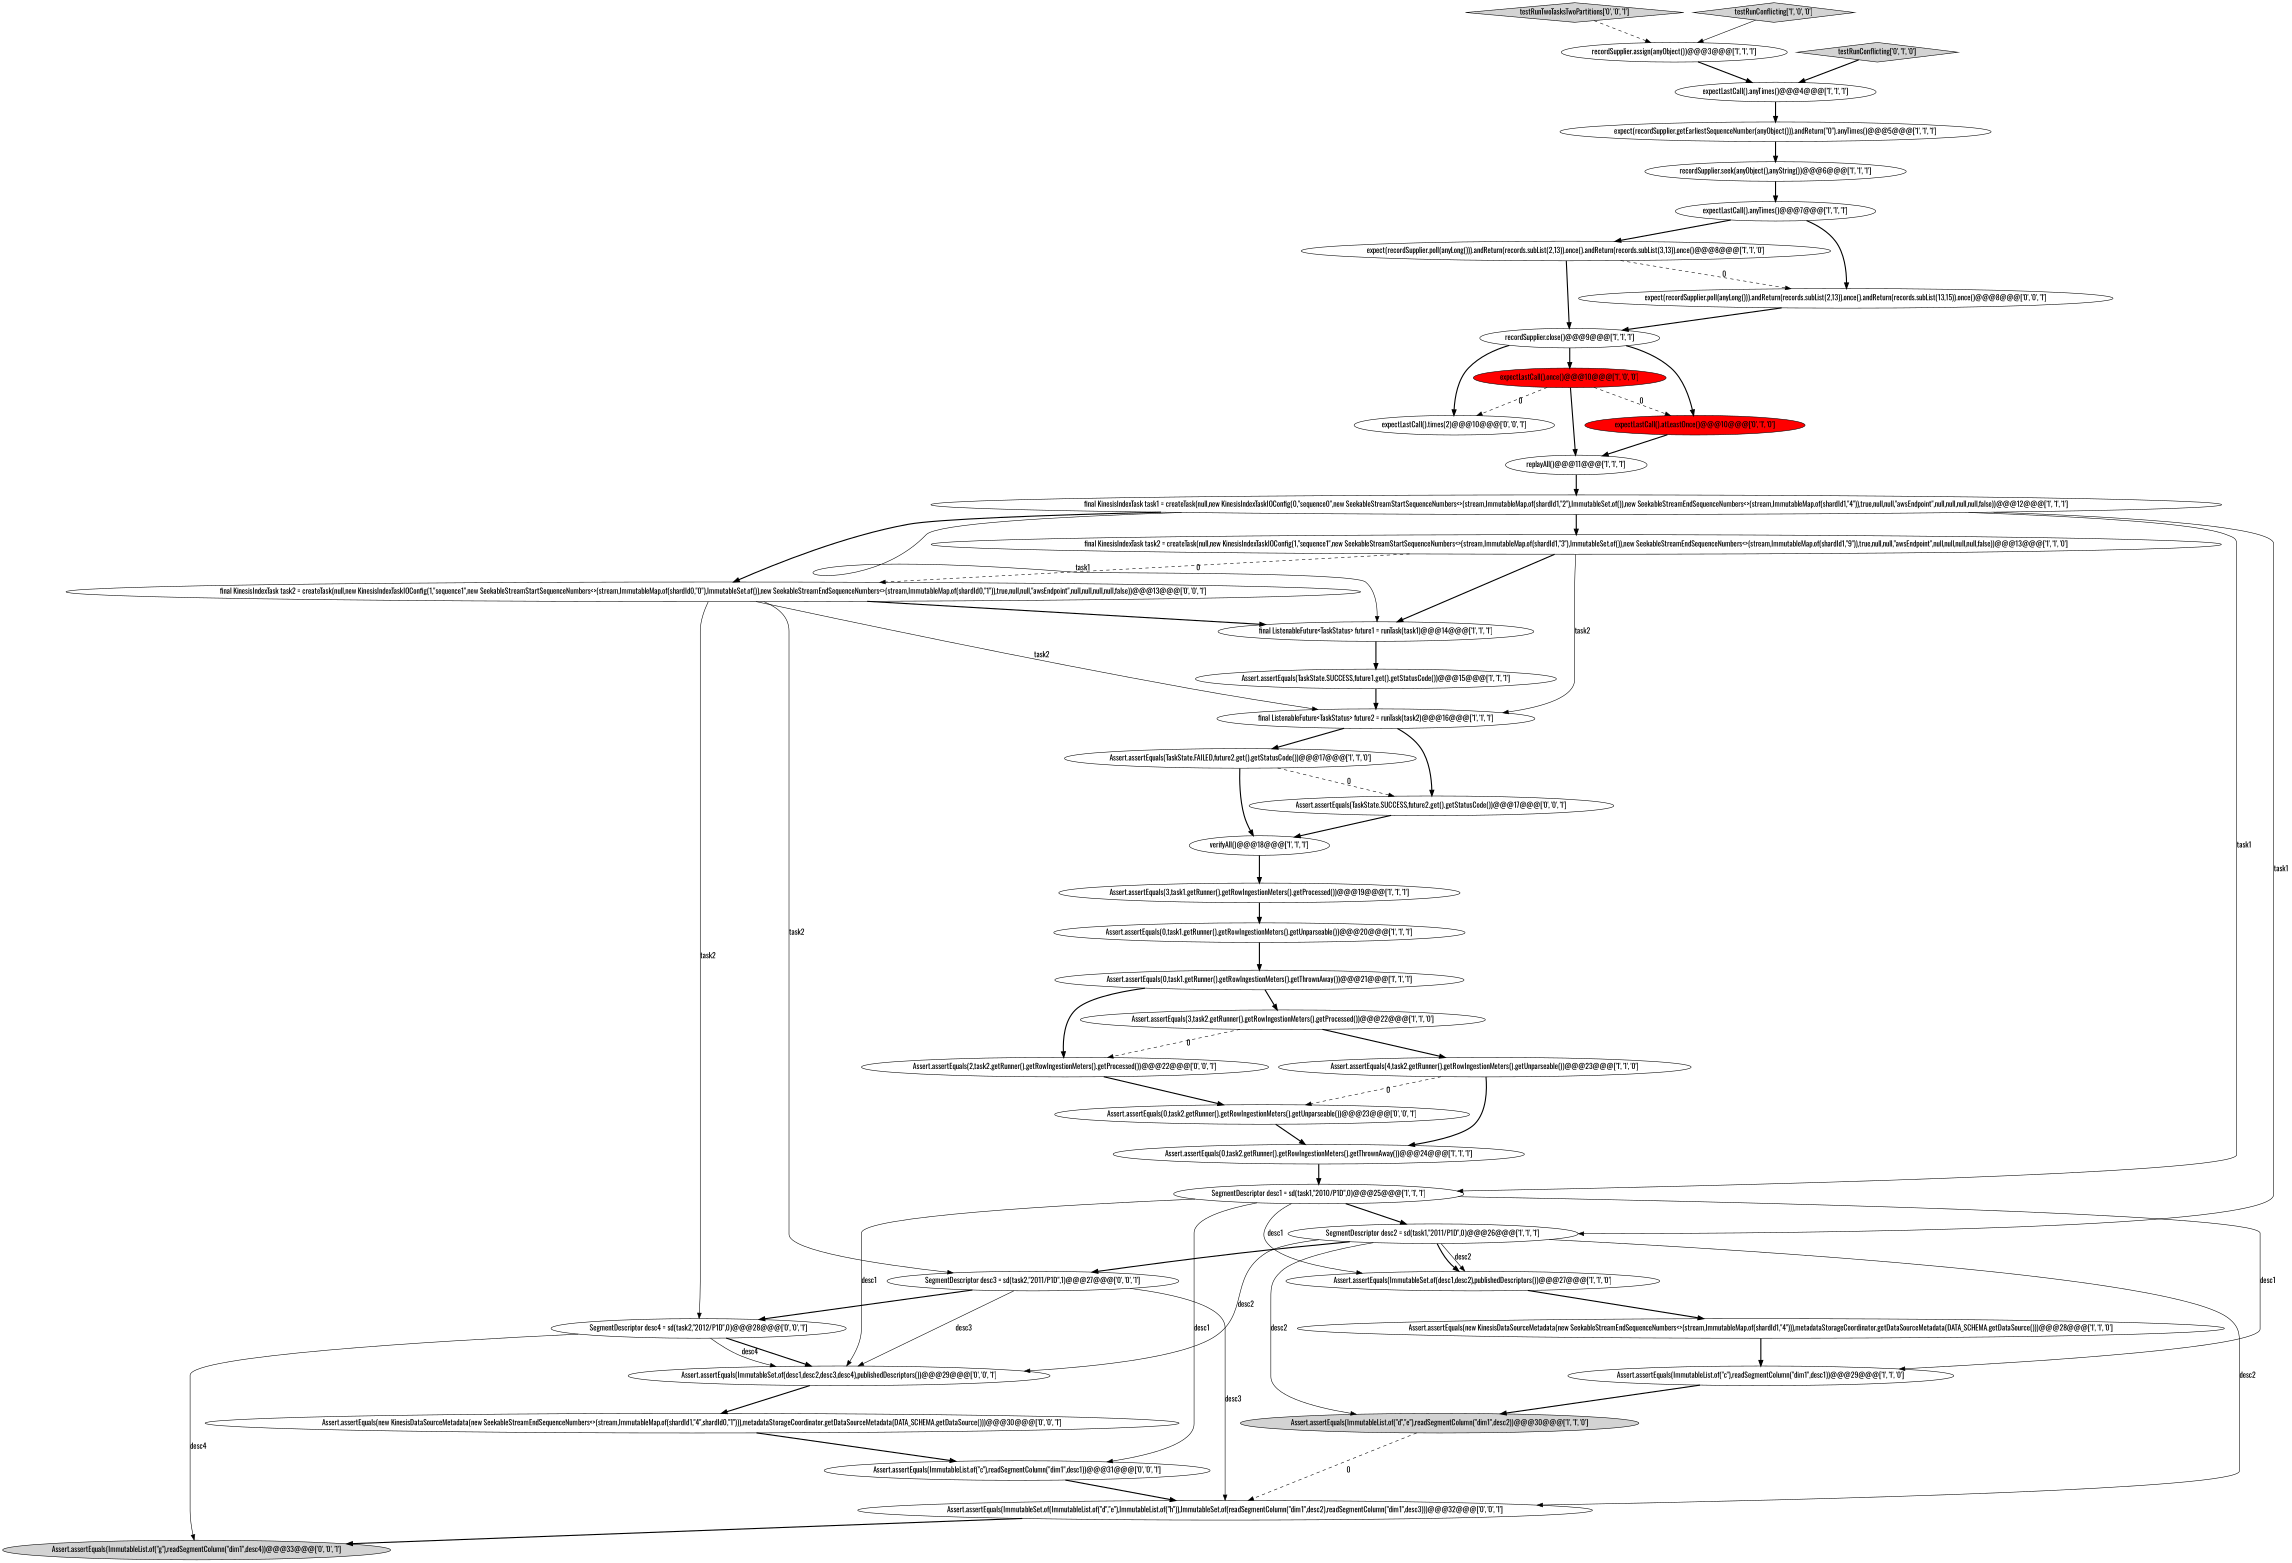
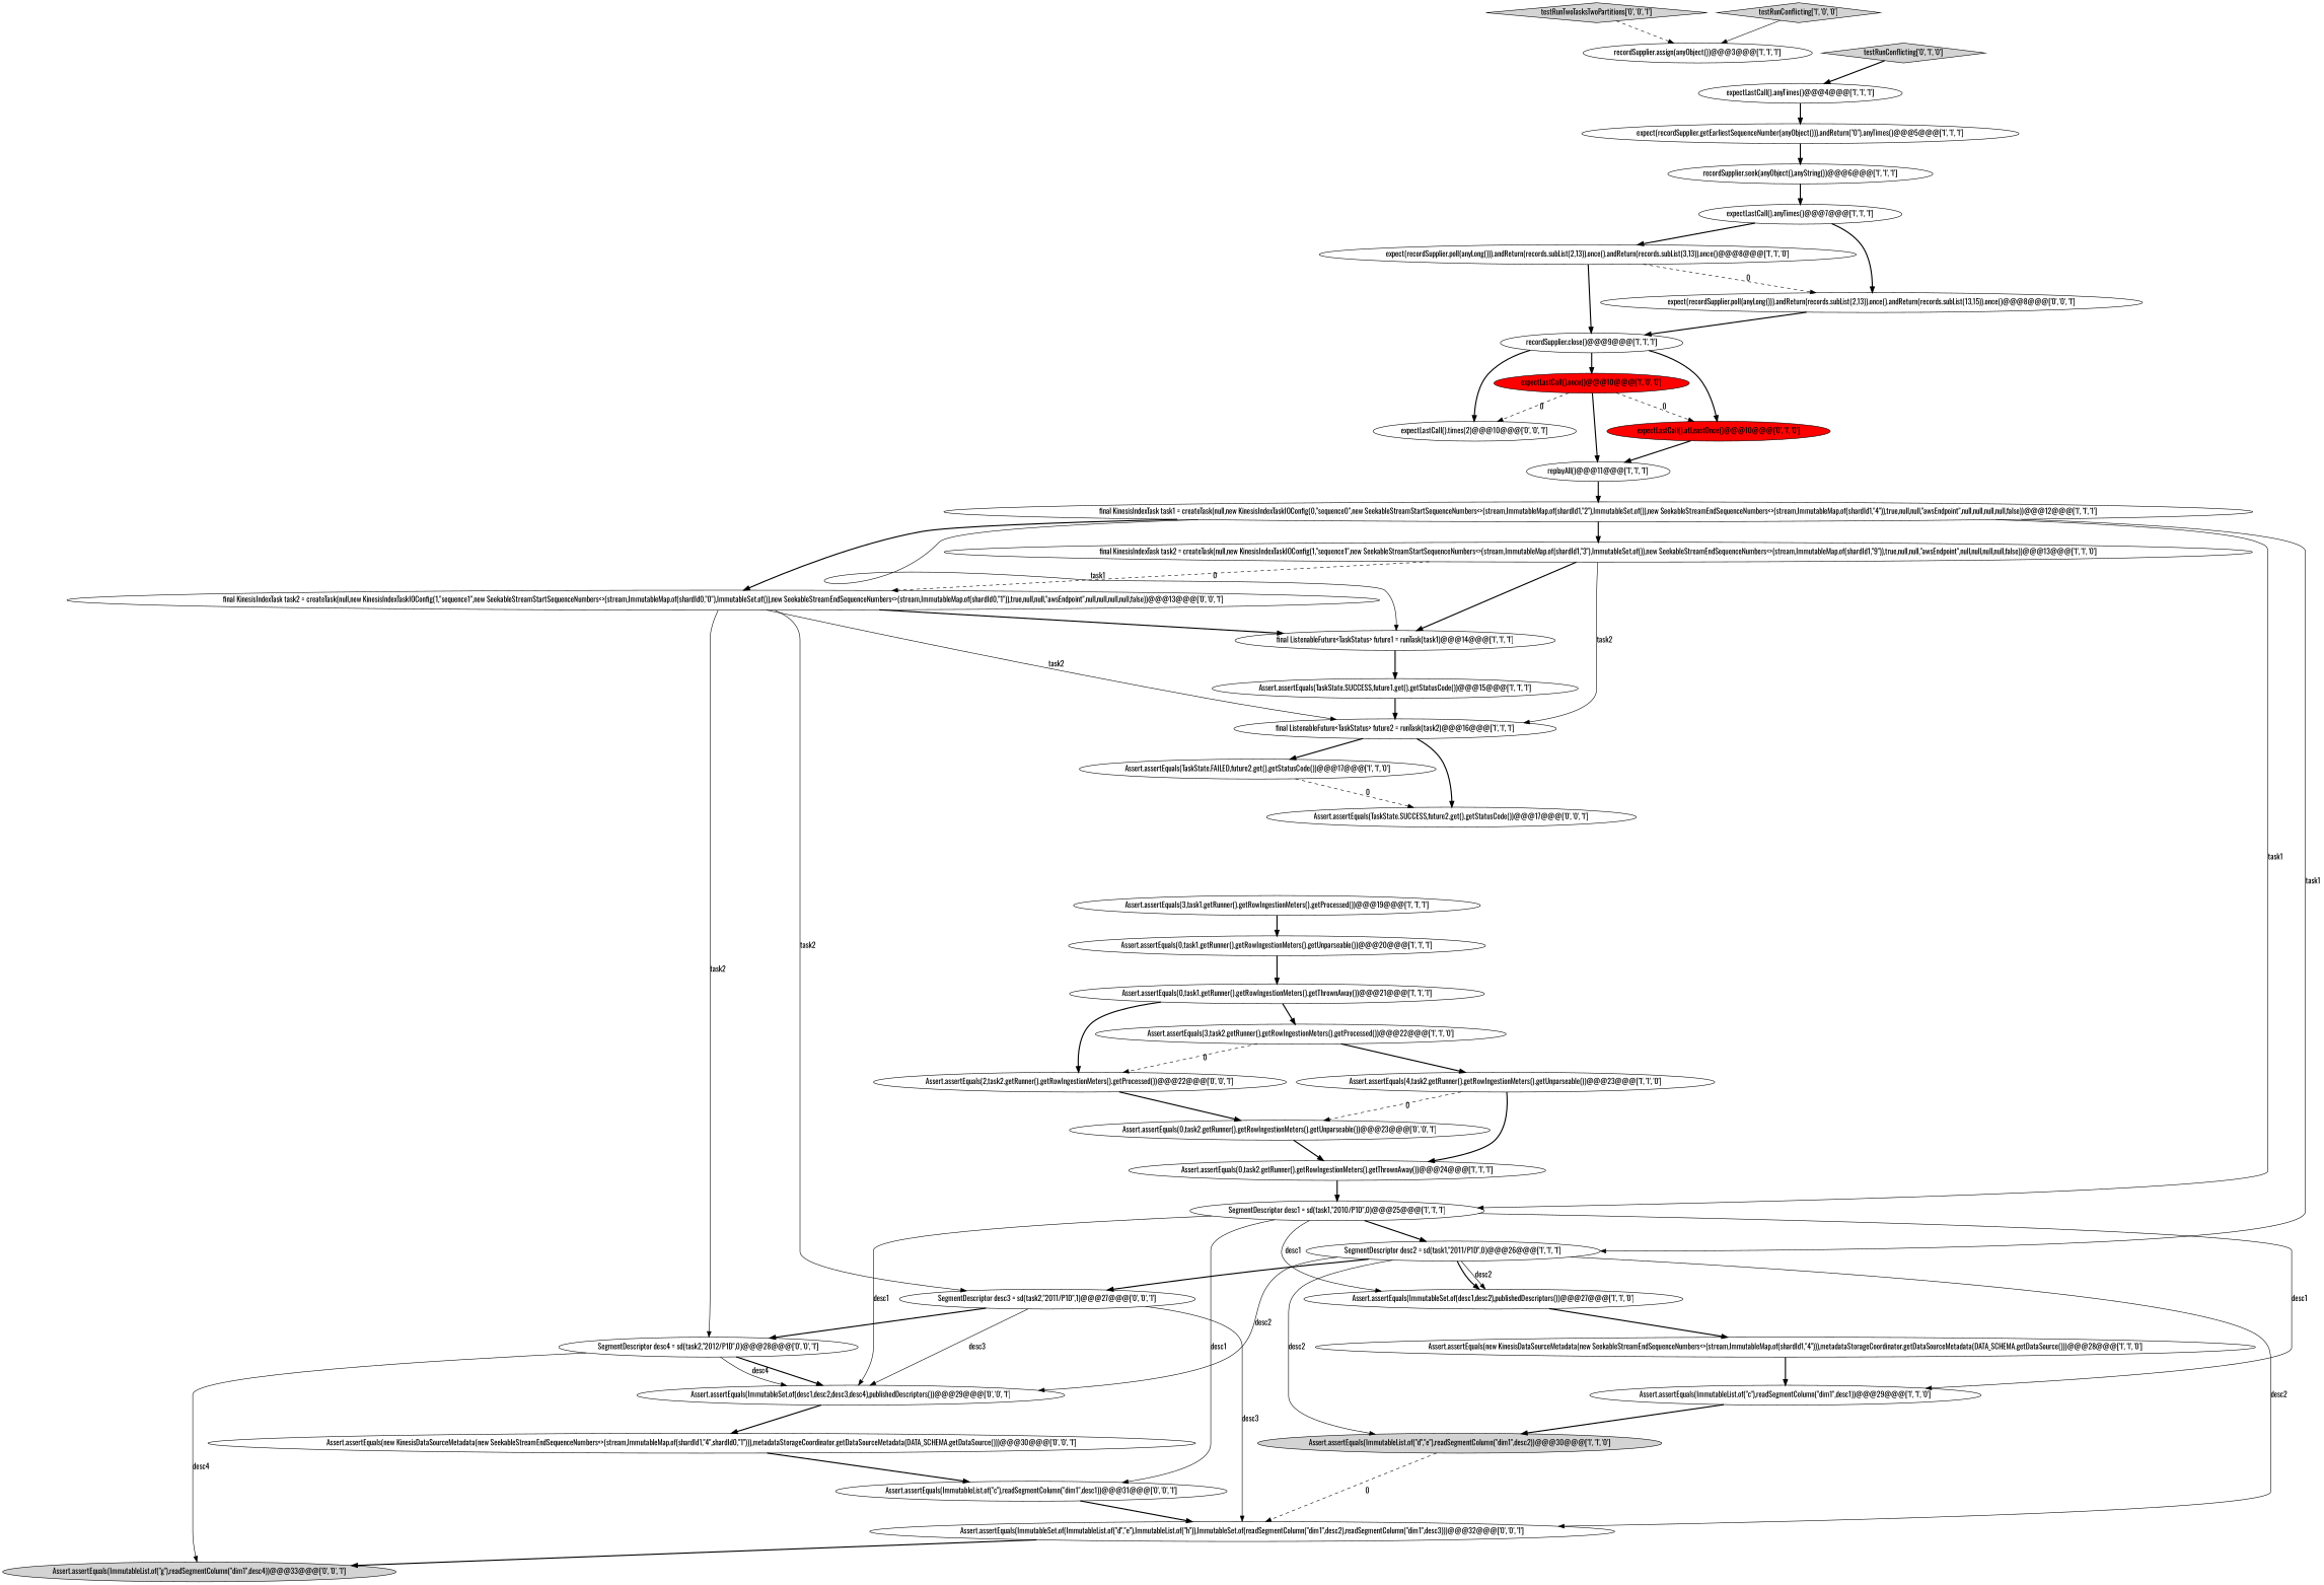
  digraph {
    fontname=Oswald
    node [fillcolor=white fontname=Oswald shape=ellipse style=filled]
    edge [fontname=Oswald style=bold]
-   n1 [label="verifyAll()@@@18@@@['1', '1', '1']"]
    n2 [label="Assert.assertEquals(3,task1.getRunner().getRowIngestionMeters().getProcessed())@@@19@@@['1', '1', '1']"]
    n3 [label="Assert.assertEquals(0,task1.getRunner().getRowIngestionMeters().getUnparseable())@@@20@@@['1', '1', '1']"]
    n4 [label="recordSupplier.seek(anyObject(),anyString())@@@6@@@['1', '1', '1']"]
    n5 [label="expectLastCall().anyTimes()@@@7@@@['1', '1', '1']"]
    n6 [label="expect(recordSupplier.poll(anyLong())).andReturn(records.subList(2,13)).once().andReturn(records.subList(3,13)).once()@@@8@@@['1', '1', '0']"]
    n7 [label="expect(recordSupplier.poll(anyLong())).andReturn(records.subList(2,13)).once().andReturn(records.subList(13,15)).once()@@@8@@@['0', '0', '1']"]
    n8 [label="recordSupplier.close()@@@9@@@['1', '1', '1']"]
    n9 [fillcolor=red label="expectLastCall().once()@@@10@@@['1', '0', '0']"]
    n10 [label="expectLastCall().times(2)@@@10@@@['0', '0', '1']"]
    n11 [fillcolor=red label="expectLastCall().atLeastOnce()@@@10@@@['0', '1', '0']"]
    n12 [label="Assert.assertEquals(0,task1.getRunner().getRowIngestionMeters().getThrownAway())@@@21@@@['1', '1', '1']"]
    n13 [label="Assert.assertEquals(3,task2.getRunner().getRowIngestionMeters().getProcessed())@@@22@@@['1', '1', '0']"]
    n14 [label="Assert.assertEquals(2,task2.getRunner().getRowIngestionMeters().getProcessed())@@@22@@@['0', '0', '1']"]
    n15 [label="Assert.assertEquals(4,task2.getRunner().getRowIngestionMeters().getUnparseable())@@@23@@@['1', '1', '0']"]
    n16 [label="Assert.assertEquals(0,task2.getRunner().getRowIngestionMeters().getUnparseable())@@@23@@@['0', '0', '1']"]
    n17 [label="SegmentDescriptor desc4 = sd(task2,\"2012/P1D\",0)@@@28@@@['0', '0', '1']"]
    n18 [fillcolor=lightgray label="Assert.assertEquals(ImmutableList.of(\"g\"),readSegmentColumn(\"dim1\",desc4))@@@33@@@['0', '0', '1']"]
    n19 [label="Assert.assertEquals(ImmutableSet.of(desc1,desc2,desc3,desc4),publishedDescriptors())@@@29@@@['0', '0', '1']"]
    n20 [label="Assert.assertEquals(new KinesisDataSourceMetadata(new SeekableStreamEndSequenceNumbers<>(stream,ImmutableMap.of(shardId1,\"4\",shardId0,\"1\"))),metadataStorageCoordinator.getDataSourceMetadata(DATA_SCHEMA.getDataSource()))@@@30@@@['0', '0', '1']"]
    n21 [label="final KinesisIndexTask task2 = createTask(null,new KinesisIndexTaskIOConfig(1,\"sequence1\",new SeekableStreamStartSequenceNumbers<>(stream,ImmutableMap.of(shardId0,\"0\"),ImmutableSet.of()),new SeekableStreamEndSequenceNumbers<>(stream,ImmutableMap.of(shardId0,\"1\")),true,null,null,\"awsEndpoint\",null,null,null,null,false))@@@13@@@['0', '0', '1']"]
    n22 [label="final ListenableFuture<TaskStatus> future1 = runTask(task1)@@@14@@@['1', '1', '1']"]
    n23 [label="SegmentDescriptor desc3 = sd(task2,\"2011/P1D\",1)@@@27@@@['0', '0', '1']"]
    n24 [label="final ListenableFuture<TaskStatus> future2 = runTask(task2)@@@16@@@['1', '1', '1']"]
    n25 [label="Assert.assertEquals(TaskState.SUCCESS,future1.get().getStatusCode())@@@15@@@['1', '1', '1']"]
    n26 [label="Assert.assertEquals(ImmutableSet.of(ImmutableList.of(\"d\",\"e\"),ImmutableList.of(\"h\")),ImmutableSet.of(readSegmentColumn(\"dim1\",desc2),readSegmentColumn(\"dim1\",desc3)))@@@32@@@['0', '0', '1']"]
    n27 [label="Assert.assertEquals(TaskState.SUCCESS,future2.get().getStatusCode())@@@17@@@['0', '0', '1']"]
    n28 [label="Assert.assertEquals(TaskState.FAILED,future2.get().getStatusCode())@@@17@@@['1', '1', '0']"]
    n29 [label="final KinesisIndexTask task2 = createTask(null,new KinesisIndexTaskIOConfig(1,\"sequence1\",new SeekableStreamStartSequenceNumbers<>(stream,ImmutableMap.of(shardId1,\"3\"),ImmutableSet.of()),new SeekableStreamEndSequenceNumbers<>(stream,ImmutableMap.of(shardId1,\"9\")),true,null,null,\"awsEndpoint\",null,null,null,null,false))@@@13@@@['1', '1', '0']"]
    n30 [label="Assert.assertEquals(0,task2.getRunner().getRowIngestionMeters().getThrownAway())@@@24@@@['1', '1', '1']"]
    n31 [label="SegmentDescriptor desc1 = sd(task1,\"2010/P1D\",0)@@@25@@@['1', '1', '1']"]
    n32 [label="SegmentDescriptor desc2 = sd(task1,\"2011/P1D\",0)@@@26@@@['1', '1', '1']"]
    n33 [label="Assert.assertEquals(ImmutableList.of(\"c\"),readSegmentColumn(\"dim1\",desc1))@@@29@@@['1', '1', '0']"]
    n34 [label="Assert.assertEquals(ImmutableList.of(\"c\"),readSegmentColumn(\"dim1\",desc1))@@@31@@@['0', '0', '1']"]
    n35 [label="Assert.assertEquals(ImmutableSet.of(desc1,desc2),publishedDescriptors())@@@27@@@['1', '1', '0']"]
    n36 [label="replayAll()@@@11@@@['1', '1', '1']"]
    n37 [label="final KinesisIndexTask task1 = createTask(null,new KinesisIndexTaskIOConfig(0,\"sequence0\",new SeekableStreamStartSequenceNumbers<>(stream,ImmutableMap.of(shardId1,\"2\"),ImmutableSet.of()),new SeekableStreamEndSequenceNumbers<>(stream,ImmutableMap.of(shardId1,\"4\")),true,null,null,\"awsEndpoint\",null,null,null,null,false))@@@12@@@['1', '1', '1']"]
    n38 [label="expect(recordSupplier.getEarliestSequenceNumber(anyObject())).andReturn(\"0\").anyTimes()@@@5@@@['1', '1', '1']"]
    n39 [fillcolor=lightgray label="testRunTwoTasksTwoPartitions['0', '0', '1']" shape=diamond]
    n40 [label="recordSupplier.assign(anyObject())@@@3@@@['1', '1', '1']"]
    n41 [label="expectLastCall().anyTimes()@@@4@@@['1', '1', '1']"]
    n42 [fillcolor=lightgray label="testRunConflicting['1', '0', '0']" shape=diamond]
    n43 [fillcolor=lightgray label="Assert.assertEquals(ImmutableList.of(\"d\",\"e\"),readSegmentColumn(\"dim1\",desc2))@@@30@@@['1', '1', '0']"]
    n44 [label="Assert.assertEquals(new KinesisDataSourceMetadata(new SeekableStreamEndSequenceNumbers<>(stream,ImmutableMap.of(shardId1,\"4\"))),metadataStorageCoordinator.getDataSourceMetadata(DATA_SCHEMA.getDataSource()))@@@28@@@['1', '1', '0']"]
    n45 [fillcolor=lightgray label="testRunConflicting['0', '1', '0']" shape=diamond]
-   n1 -> n2
    n2 -> n3
    n3 -> n12
    n4 -> n5
    n5 -> n6
    n5 -> n7
    n6 -> n7 [label=0 style=dashed]
    n6 -> n8
    n7 -> n8
    n8 -> n9
    n8 -> n10
    n8 -> n11
    n9 -> n10 [label=0 style=dashed]
    n9 -> n11 [label=0 style=dashed]
    n9 -> n36
    n11 -> n36
    n12 -> n13
    n12 -> n14
    n13 -> n14 [label=0 style=dashed]
    n13 -> n15
    n14 -> n16
    n15 -> n16 [label=0 style=dashed]
    n15 -> n30
    n16 -> n30
    n17 -> n18 [label=desc4 style=solid]
    n17 -> n19
    n17 -> n19 [label=desc4 style=solid]
    n19 -> n20
    n20 -> n34
    n21 -> n17 [label=task2 style=solid]
    n21 -> n22
    n21 -> n23 [label=task2 style=solid]
    n21 -> n24 [label=task2 style=solid]
    n22 -> n25
    n23 -> n17
    n23 -> n19 [label=desc3 style=solid]
    n23 -> n26 [label=desc3 style=solid]
    n24 -> n27
    n24 -> n28
    n25 -> n24
    n26 -> n18
-   n27 -> n1
-   n28 -> n1
    n28 -> n27 [label=0 style=dashed]
    n29 -> n21 [label=0 style=dashed]
    n29 -> n22
    n29 -> n24 [label=task2 style=solid]
    n30 -> n31
    n31 -> n19 [label=desc1 style=solid]
    n31 -> n32
    n31 -> n33 [label=desc1 style=solid]
    n31 -> n34 [label=desc1 style=solid]
    n31 -> n35 [label=desc1 style=solid]
    n32 -> n19 [label=desc2 style=solid]
    n32 -> n23
    n32 -> n26 [label=desc2 style=solid]
    n32 -> n35 [label=desc2 style=solid]
    n32 -> n35
    n32 -> n43 [label=desc2 style=solid]
    n33 -> n43
    n34 -> n26
    n35 -> n44
    n36 -> n37
    n37 -> n21
    n37 -> n22 [label=task1 style=solid]
    n37 -> n29
    n37 -> n31 [label=task1 style=solid]
    n37 -> n32 [label=task1 style=solid]
    n38 -> n4
    n39 -> n40 [style=dashed]
-   n40 -> n41
    n41 -> n38
    n42 -> n40 [style=solid]
    n43 -> n26 [label=0 style=dashed]
    n44 -> n33
    n45 -> n41
  }
